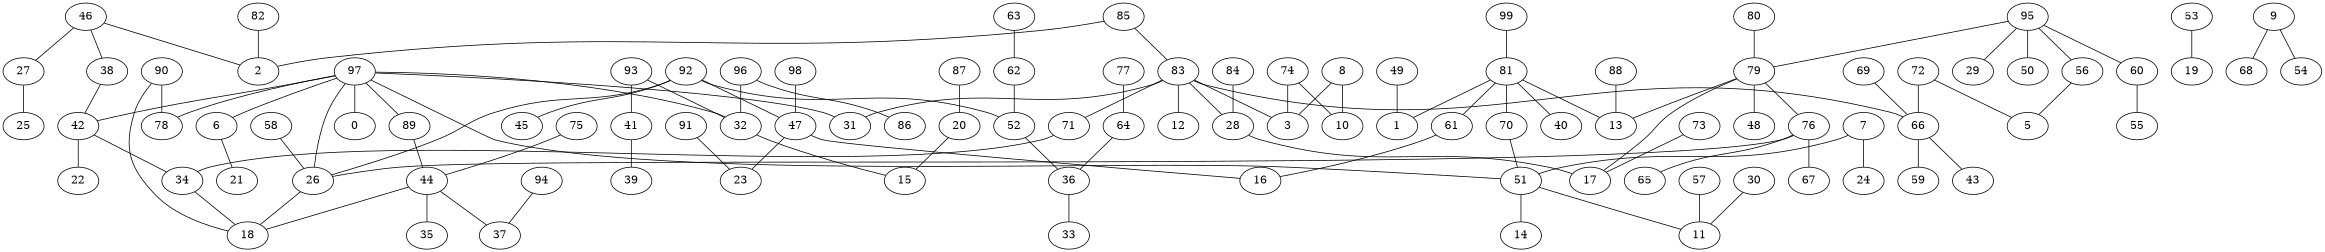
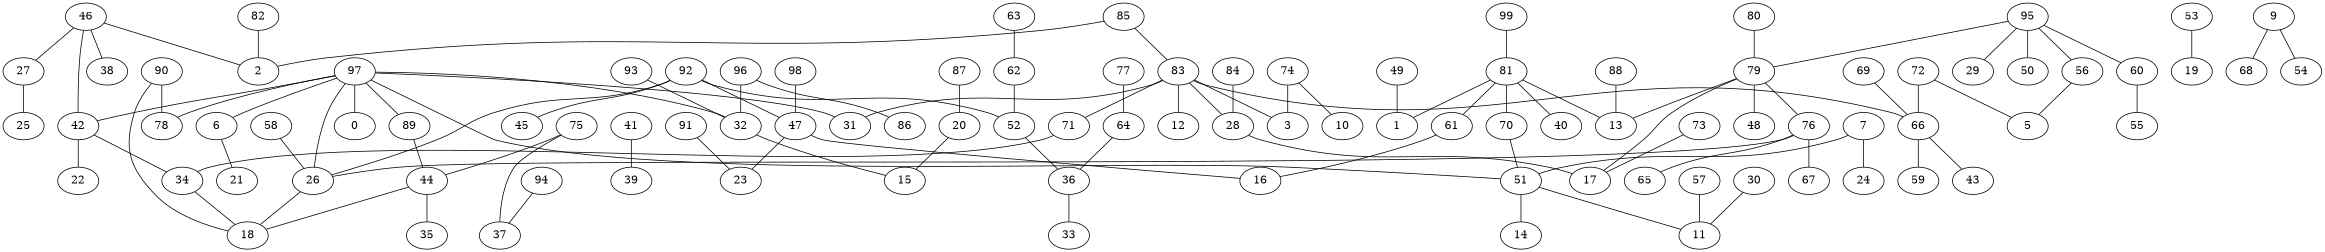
  digraph {
    edge [color=black dir=none]
    91
    23
    82
    2
    49
    1
    87
    20
    15
    61
    16
    88
    13
    53
    19
    63
    62
    52
    34
    18
    73
    17
    75
    44
    35
    37
    77
    64
    36
    33
    28
    41
    39
    79
    48
    76
    26
    65
    67
    27
    25
    99
    81
    40
    70
    57
    11
    97
    42
    51
    6
    32
    0
    78
    89
    31
    22
    14
    21
    80
    98
    47
    92
    45
    74
    10
    3
    83
    12
    66
    71
    59
    43
    69
    95
    29
    56
    50
    60
    5
    55
    46
    38
    93
    9
    68
    54
-   8
    7
    24
    72
    94
    85
    90
    96
    86
    58
    30
    84
    subgraph sub_1 {
      91
      23
      82
      2
      49
      1
      87
      20
      15
      61
      16
      88
      13
      53
      19
      63
      62
      52
      34
      18
      73
      17
      75
      44
      35
      37
      77
      64
      36
      33
      28
      41
      39
      79
      48
      76
      26
      65
      67
      27
      25
      99
      81
      40
      70
      57
      11
      97
      42
      51
      6
      32
      0
      78
      89
      31
      22
      14
      21
      80
      98
      47
      92
      45
      74
      10
      3
      83
      12
      66
      71
      59
      43
      69
      95
      29
      56
      50
      60
      5
      55
      46
      38
      93
      9
      68
      54
-     8
      7
      24
      72
      94
      85
      90
      96
      86
      58
      30
      84
    }
    91 -> 23
    82 -> 2
    49 -> 1
    87 -> 20
    20 -> 15
    61 -> 16
    88 -> 13
    53 -> 19
    63 -> 62
    62 -> 52
    52 -> 36
    34 -> 18
    73 -> 17
    75 -> 44
    44 -> 18
    44 -> 35
-   44 -> 37
+   75 -> 37
    77 -> 64
    64 -> 36
    36 -> 33
    28 -> 17
    41 -> 39
    79 -> 13
    79 -> 17
    79 -> 48
    79 -> 76
    76 -> 26
    76 -> 65
    76 -> 67
    26 -> 18
    27 -> 25
    99 -> 81
    81 -> 1
    81 -> 61
    81 -> 13
    81 -> 40
    81 -> 70
    70 -> 51
    57 -> 11
    97 -> 26
    97 -> 42
    97 -> 51
    97 -> 6
    97 -> 32
    97 -> 0
    97 -> 78
    97 -> 89
    97 -> 31
    42 -> 34
    42 -> 22
    51 -> 11
    51 -> 14
    6 -> 21
    32 -> 15
    89 -> 44
    80 -> 79
    98 -> 47
    47 -> 23
    47 -> 16
    92 -> 52
    92 -> 26
    92 -> 47
    92 -> 45
    74 -> 10
    74 -> 3
    83 -> 28
    83 -> 31
    83 -> 3
    83 -> 12
    83 -> 66
    83 -> 71
    66 -> 59
    66 -> 43
    71 -> 34
    69 -> 66
    95 -> 79
    95 -> 29
    95 -> 56
    95 -> 50
    95 -> 60
    56 -> 5
    60 -> 55
    46 -> 2
    46 -> 27
-   38 -> 42
+   46 -> 42
    46 -> 38
-   93 -> 41
    93 -> 32
    9 -> 68
    9 -> 54
-   8 -> 10
-   8 -> 3
    7 -> 51
    7 -> 24
    72 -> 66
    72 -> 5
    94 -> 37
    85 -> 2
    85 -> 83
    90 -> 18
    90 -> 78
    96 -> 32
    96 -> 86
    58 -> 26
    30 -> 11
    84 -> 28
  }
